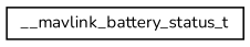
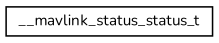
  digraph {
    rankdir=LR
    fontname=Nunito
-   n1 [color=black fillcolor=white fontname=Nunito fontsize=10 height=0.2 label=__mavlink_battery_status_t shape=record style=filled width=0.4]
+   n1 [color=black fillcolor=white fontname=Nunito fontsize=10 height=0.2 label=__mavlink_status_status_t shape=record style=filled width=0.4]
  }
